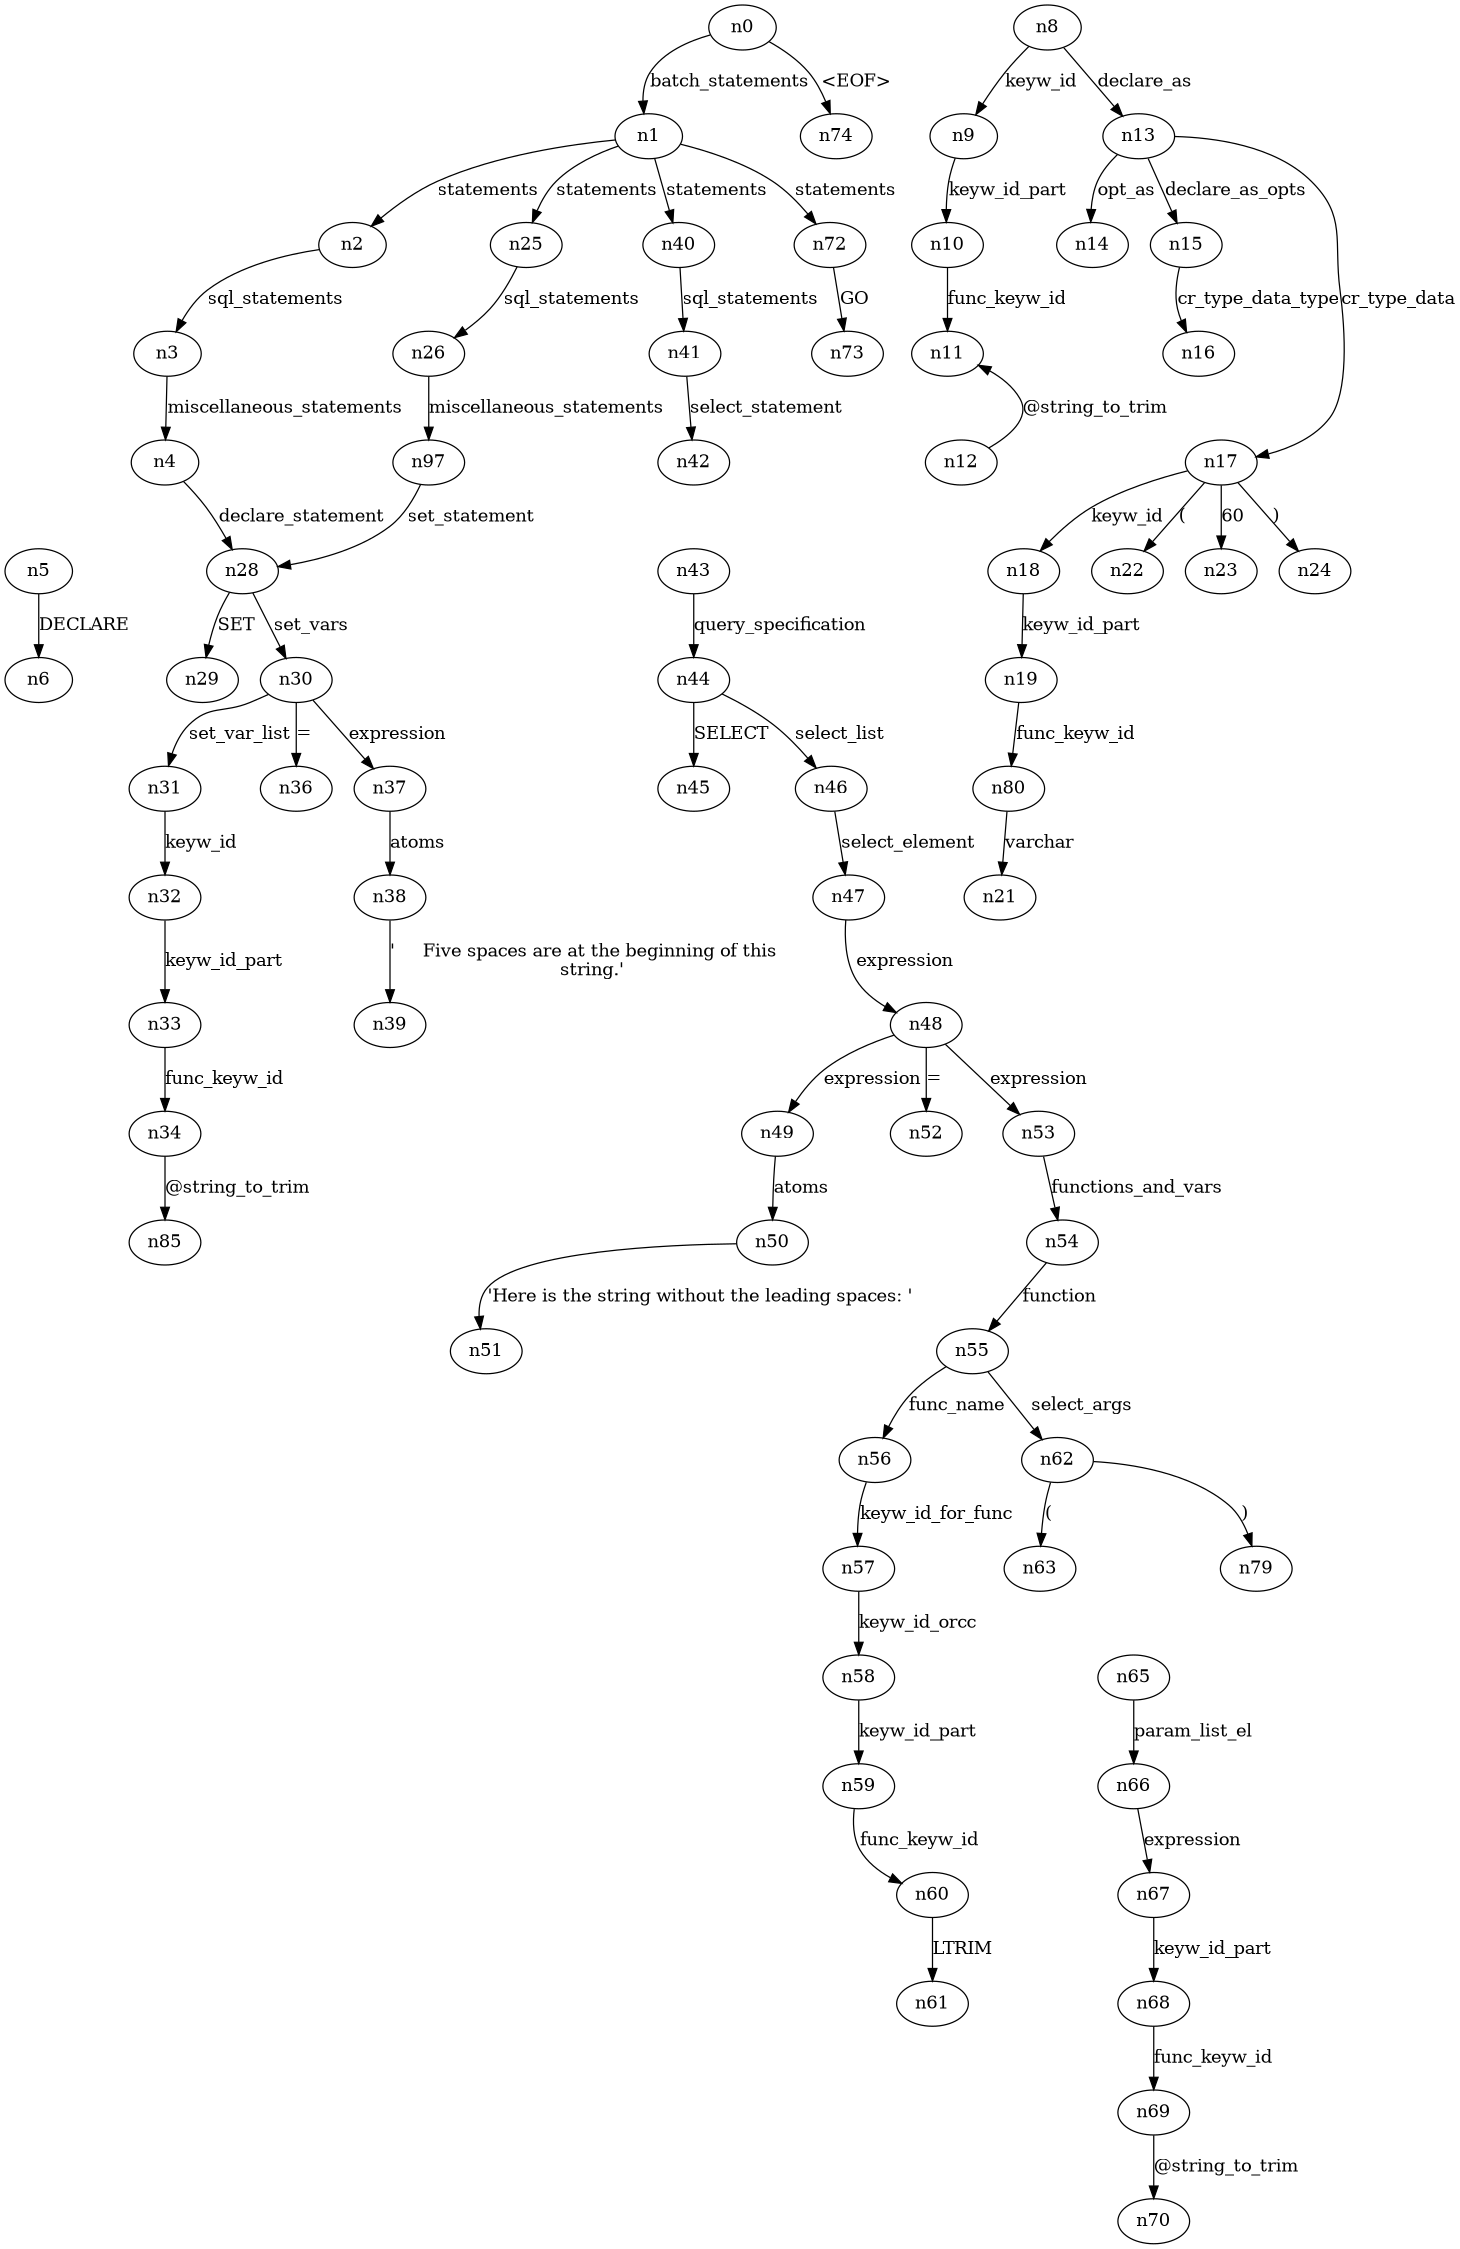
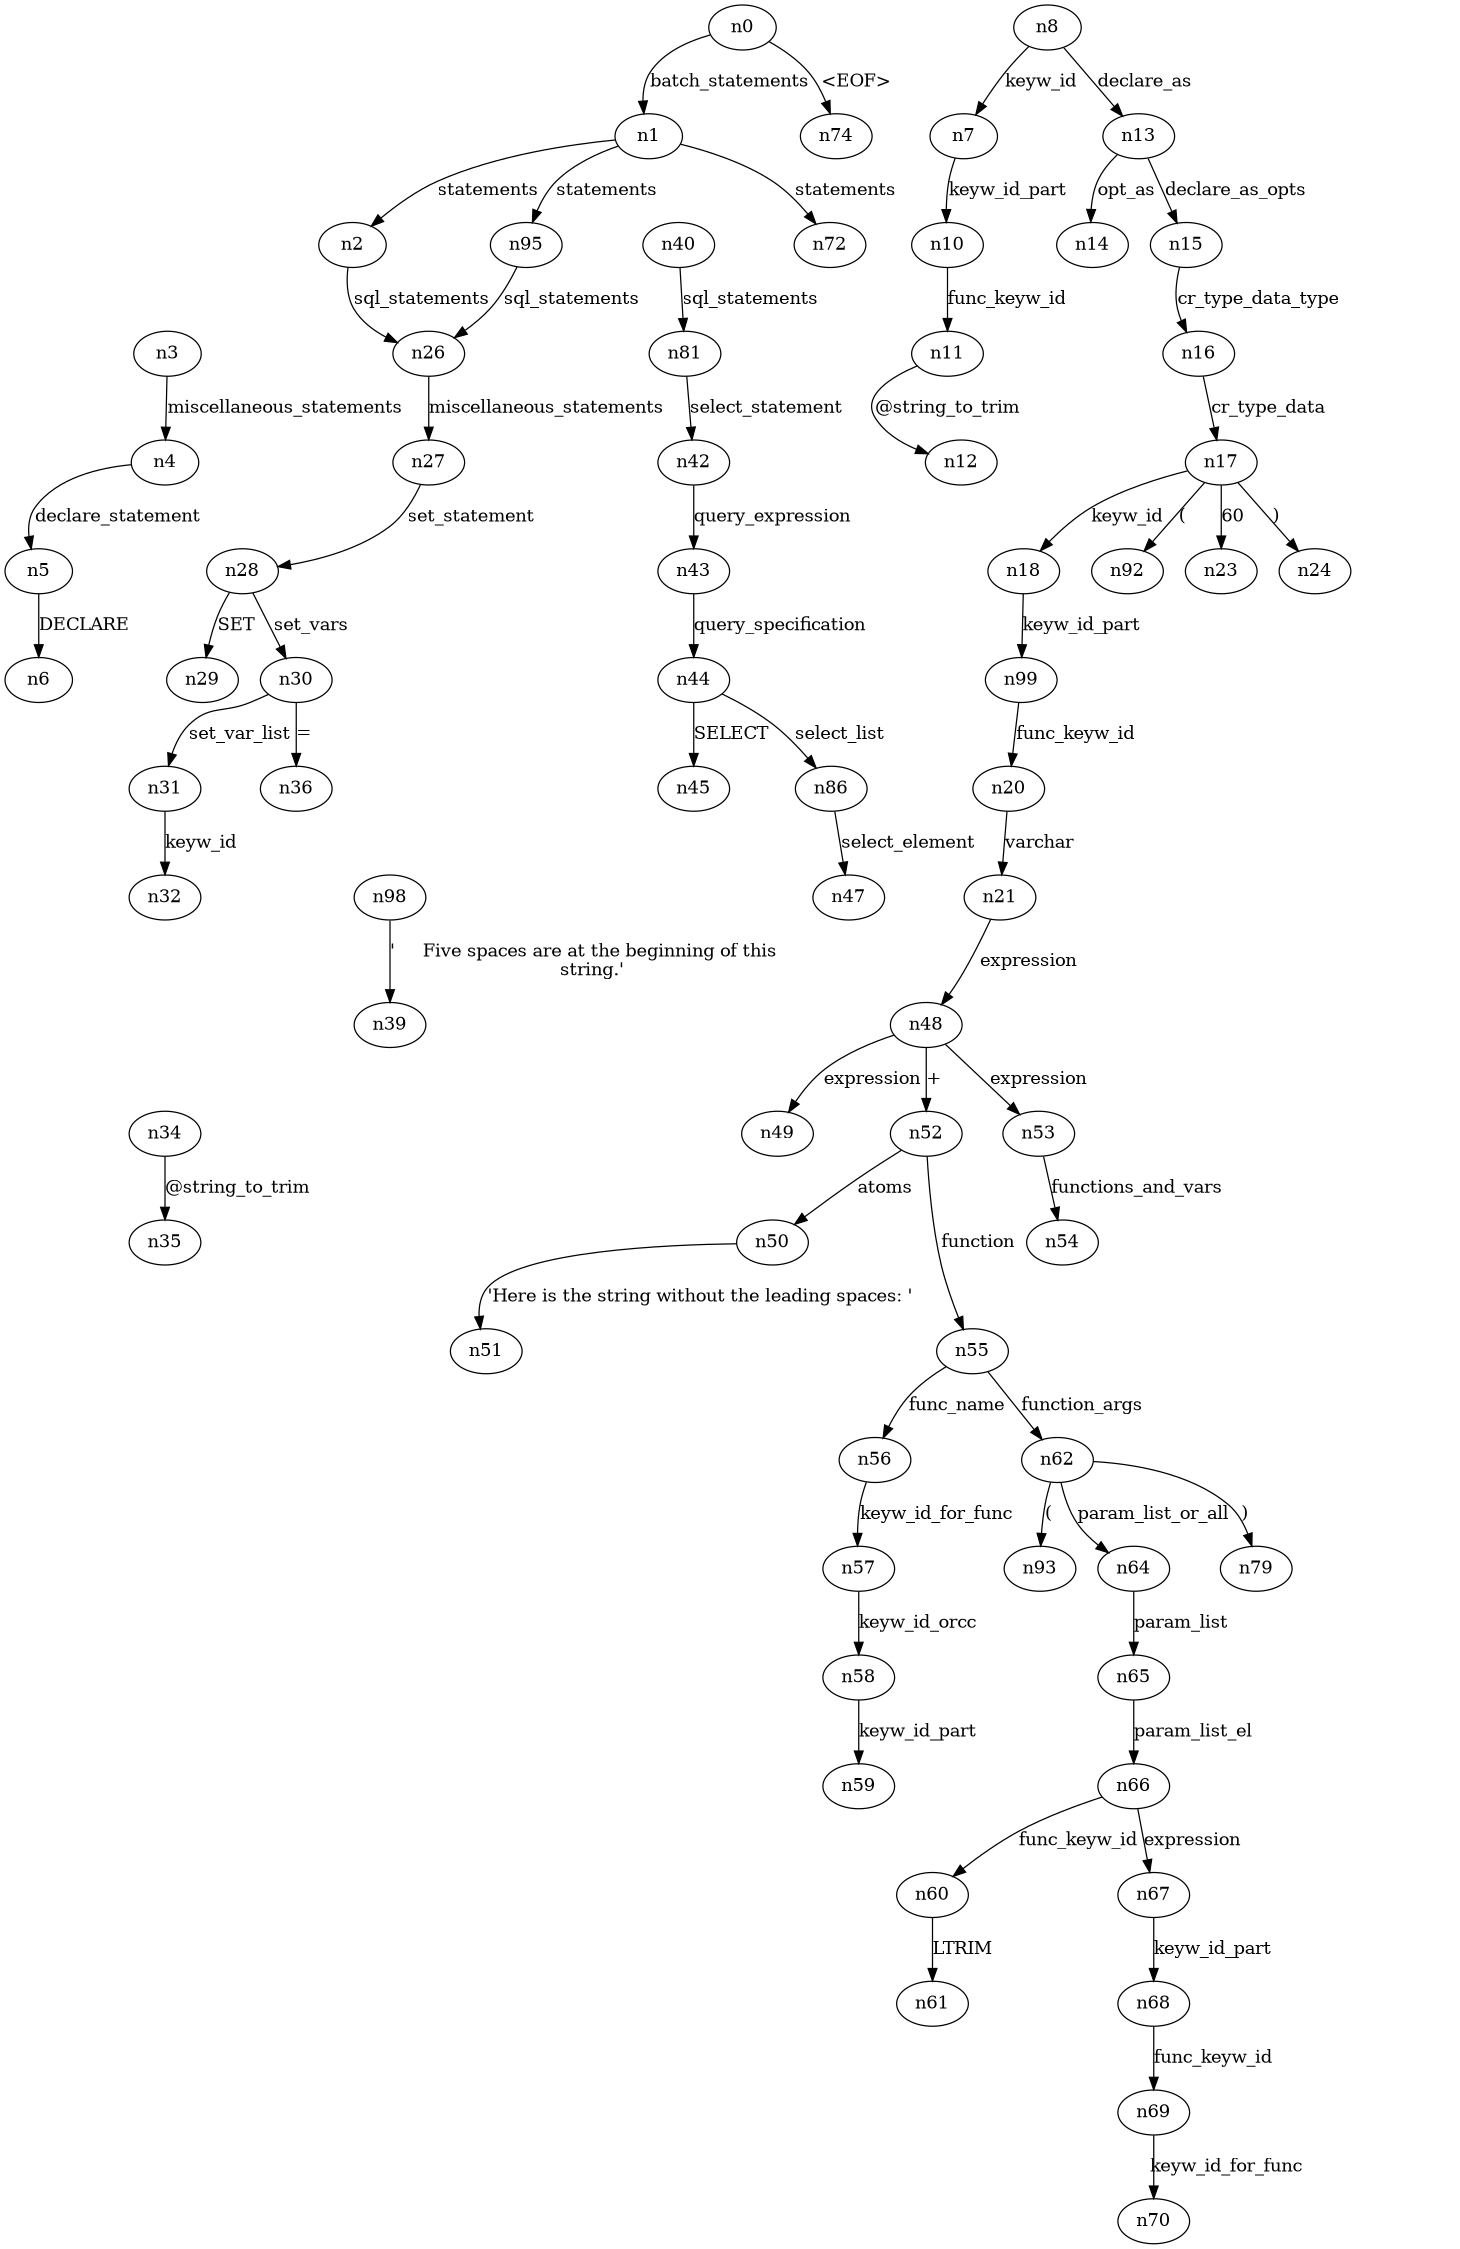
  digraph {
    n0
    n1
    n74
    n2
-   n25
+   n25 [label=n95]
    n40
    n72
    n3
    n26
-   n41
-   n73
+   n41 [label=n81]
    n4
    n5
    n6
    n8
-   n9
+   n9 [label=n7]
    n13
    n10
    n14
    n15
    n11
    n12
    n16
    n17
    n18
-   n22
+   n22 [label=n92]
    n23
    n24
-   n19
-   n20 [label=n80]
+   n19 [label=n99]
+   n20
    n21
-   n27 [label=n97]
+   n27
    n28
    n29
    n30
    n31
    n36
-   n37
    n32
-   n38
-   n33
+   n38 [label=n98]
    n34
-   n35 [label=n85]
+   n35
    n39
    n42
    n43
    n44
    n45
-   n46
+   n46 [label=n86]
    n47
    n48
    n49
    n52
    n53
    n50
    n54
    n51
    n55
    n56
    n62
    n57
-   n63
+   n63 [label=n93]
+   n64
    n71 [label=n79]
    n58
    n59
    n60
    n61
    n65
    n66
    n67
    n68
    n69
    n70
    n0 -> n1 [label=batch_statements]
    n0 -> n74 [label="<EOF>"]
    n1 -> n2 [label=statements]
    n1 -> n25 [label=statements]
-   n1 -> n40 [label=statements]
    n1 -> n72 [label=statements]
-   n2 -> n3 [label=sql_statements]
+   n2 -> n26 [label=sql_statements]
    n25 -> n26 [label=sql_statements]
    n40 -> n41 [label=sql_statements]
-   n72 -> n73 [label=GO]
    n3 -> n4 [label=miscellaneous_statements]
    n26 -> n27 [label=miscellaneous_statements]
    n41 -> n42 [label=select_statement]
-   n4 -> n28 [label=declare_statement]
+   n4 -> n5 [label=declare_statement]
    n5 -> n6 [label=DECLARE]
    n8 -> n9 [label=keyw_id]
    n8 -> n13 [label=declare_as]
    n9 -> n10 [label=keyw_id_part]
    n13 -> n14 [label=opt_as]
    n13 -> n15 [label=declare_as_opts]
    n10 -> n11 [label=func_keyw_id]
    n15 -> n16 [label=cr_type_data_type]
-   n12 -> n11 [label="@string_to_trim"]
-   n13 -> n17 [label=cr_type_data]
+   n11 -> n12 [label="@string_to_trim"]
+   n16 -> n17 [label=cr_type_data]
    n17 -> n18 [label=keyw_id]
    n17 -> n22 [label="("]
    n17 -> n23 [label=60]
    n17 -> n24 [label=")"]
    n18 -> n19 [label=keyw_id_part]
    n19 -> n20 [label=func_keyw_id]
    n20 -> n21 [label=varchar]
    n27 -> n28 [label=set_statement]
    n28 -> n29 [label=SET]
    n28 -> n30 [label=set_vars]
    n30 -> n31 [label=set_var_list]
    n30 -> n36 [label="="]
-   n30 -> n37 [label=expression]
    n31 -> n32 [label=keyw_id]
-   n37 -> n38 [label=atoms]
-   n32 -> n33 [label=keyw_id_part]
    n38 -> n39 [label="'     Five spaces are at the beginning of this\n   string.'"]
-   n33 -> n34 [label=func_keyw_id]
    n34 -> n35 [label="@string_to_trim"]
+   n42 -> n43 [label=query_expression]
    n43 -> n44 [label=query_specification]
    n44 -> n45 [label=SELECT]
    n44 -> n46 [label=select_list]
    n46 -> n47 [label=select_element]
-   n47 -> n48 [label=expression]
+   n21 -> n48 [label=expression]
    n48 -> n49 [label=expression]
-   n48 -> n52 [label="="]
+   n48 -> n52 [label="+"]
    n48 -> n53 [label=expression]
-   n49 -> n50 [label=atoms]
+   n52 -> n50 [label=atoms]
    n53 -> n54 [label=functions_and_vars]
    n50 -> n51 [label="'Here is the string without the leading spaces: '"]
-   n54 -> n55 [label=function]
+   n52 -> n55 [label=function]
    n55 -> n56 [label=func_name]
-   n55 -> n62 [label=select_args]
+   n55 -> n62 [label=function_args]
    n56 -> n57 [label=keyw_id_for_func]
    n62 -> n63 [label="("]
+   n62 -> n64 [label=param_list_or_all]
    n62 -> n71 [label=")"]
    n57 -> n58 [label=keyw_id_orcc]
+   n64 -> n65 [label=param_list]
    n58 -> n59 [label=keyw_id_part]
-   n59 -> n60 [label=func_keyw_id]
+   n66 -> n60 [label=func_keyw_id]
    n60 -> n61 [label=LTRIM]
    n65 -> n66 [label=param_list_el]
    n66 -> n67 [label=expression]
    n67 -> n68 [label=keyw_id_part]
    n68 -> n69 [label=func_keyw_id]
-   n69 -> n70 [label="@string_to_trim"]
+   n69 -> n70 [label=keyw_id_for_func]
  }
